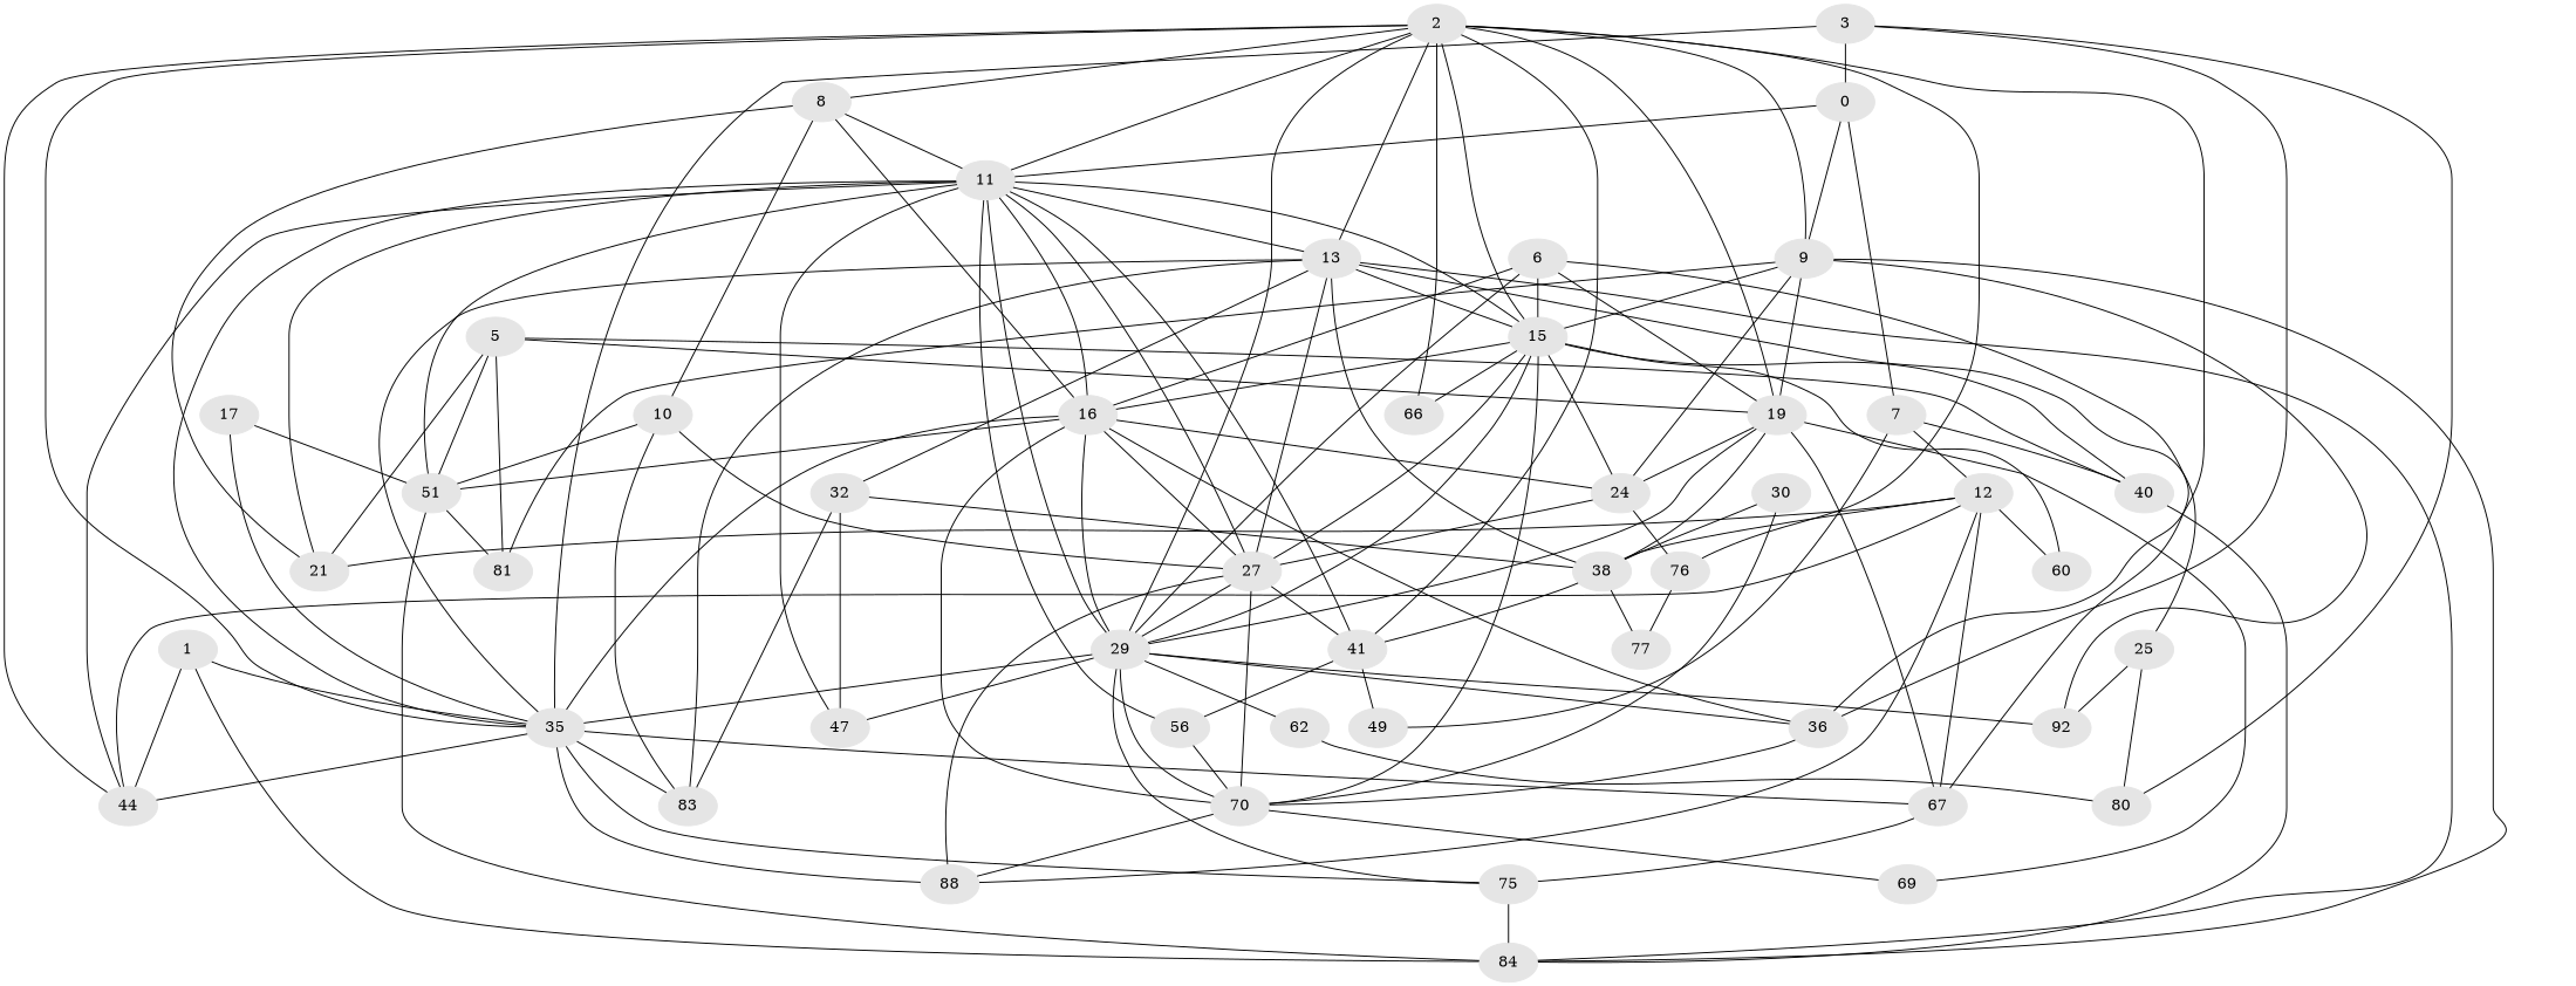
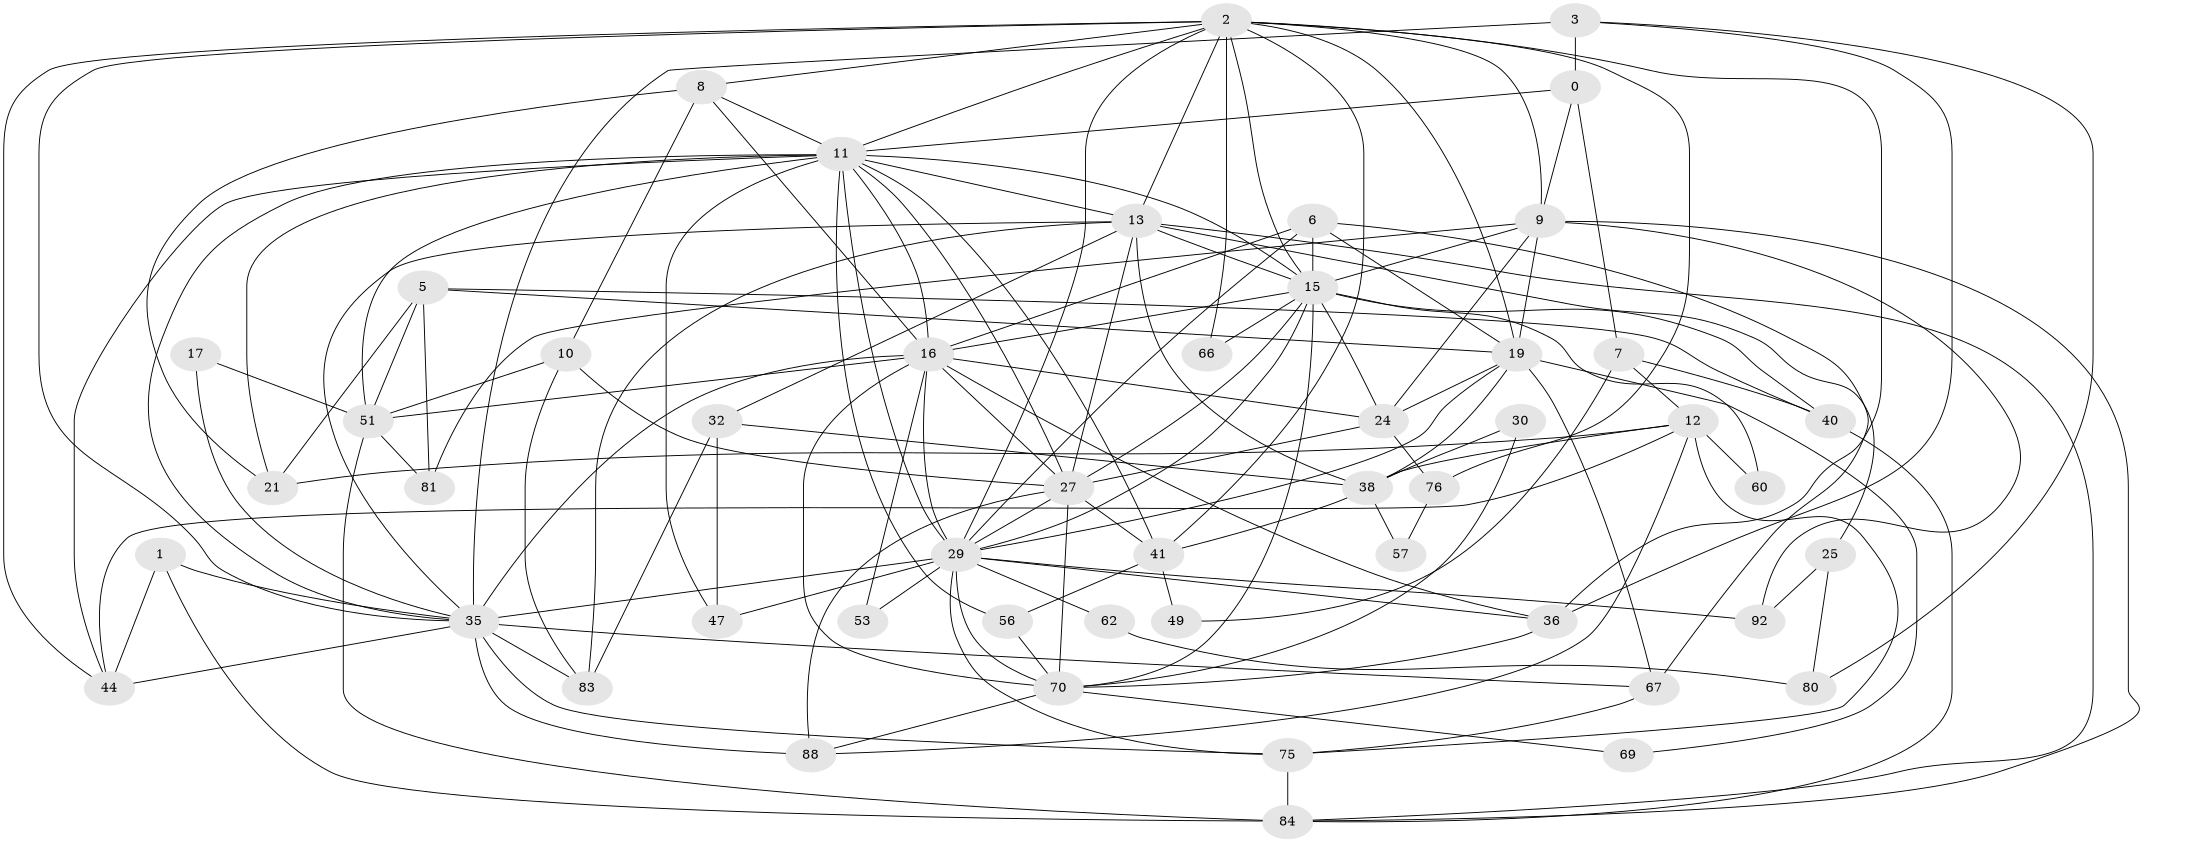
  graph {
    node [color=gray90 style=filled]
    35 [super="+75+65"]
    44
    67
    83
    n5 [label=75 super="+82"]
    88
    1
    84 [super="+94"]
    2 [super="+95+23"]
    8 [super="+50"]
    9 [super="+14+60"]
    11 [super="+52+22+61"]
    13 [super="+46+87"]
    15 [super="+68+73"]
    19 [super="+98+28"]
    29 [super="+58"]
    36 [super="+43"]
    41 [super="+54"]
    66
    76
    21 [super="+33"]
    16 [super="+72+96+34+59"]
    10 [super="+90"]
    81
    24 [super="+97+74"]
    92
    51 [super="+85"]
    27 [super="+93+42"]
    47
    56
    38 [super="+48"]
    25
    32 [super="+37"]
    40
    n35 [label=60]
    70
    n37 [label=69]
+   53
    62
    49
-   77
+   77 [label=57]
    3 [super="+57"]
    n43 [label=0 super="+39"]
    80
    7 [super="+45"]
    12 [super="+64+26"]
    5 [super="+91"]
    6 [super="+55+18"]
    17
    30
    35 -- 44
    35 -- 67
    35 -- 83
    35 -- n5
    35 -- 88
    67 -- n5
    n5 -- 84
    1 -- 35
    1 -- 44
    1 -- 84
    2 -- 35
    2 -- 44
    2 -- 8
    2 -- 9
    2 -- 11
    2 -- 13
    2 -- 15
    2 -- 19
    2 -- 29
    2 -- 36
    2 -- 41
    2 -- 66
    2 -- 76
    8 -- 11
    8 -- 21
    8 -- 16
    8 -- 10
    9 -- 84
    9 -- 15
    9 -- 19 [weight=2]
    9 -- 81
    9 -- 24
    9 -- 92
    11 -- 35
    11 -- 44
    11 -- 13
    11 -- 15
    11 -- 29
    11 -- 41
    11 -- 21
    11 -- 16 [weight=2]
    11 -- 51
    11 -- 27
    11 -- 47
    11 -- 56
    13 -- 35
    13 -- 83
    13 -- 84
    13 -- 15
    13 -- 27 [weight=3]
    13 -- 38
    13 -- 25
    13 -- 32
    15 -- 29
    15 -- 66
    15 -- 16
    15 -- 24
    15 -- 27
    15 -- 40
    15 -- n35
    15 -- 70
    19 -- 67
    19 -- 29
    19 -- 24
    19 -- 38
    19 -- n37
    29 -- 35
    29 -- n5
    29 -- 36
    29 -- 92
    29 -- 47
    29 -- 70
+   29 -- 53
    29 -- 62
    36 -- 70
    41 -- 56
    41 -- 49
    76 -- 77
    16 -- 35
    16 -- 29
    16 -- 36
    16 -- 24
    16 -- 51
    16 -- 27
    16 -- 70
+   16 -- 53
    10 -- 83
    10 -- 51
    10 -- 27
    24 -- 76
    24 -- 27
    51 -- 84 [weight=2]
    51 -- 81
    27 -- 88
    27 -- 29
    27 -- 41
    27 -- 70
    56 -- 70
    38 -- 41
    38 -- 77
    25 -- 92
    25 -- 80
    32 -- 83
    32 -- 47
    32 -- 38
    40 -- 84
    70 -- 88
    70 -- n37
    62 -- 80
    3 -- 35 [weight=2]
    3 -- 36
    3 -- n43
    3 -- 80
    n43 -- 9
    n43 -- 11
    n43 -- 7
    7 -- 40
    7 -- 49
    7 -- 12 [weight=2]
    12 -- 44
-   12 -- 67
+   12 -- n5
    12 -- 88
    12 -- 21
    12 -- 38
    12 -- n35
    5 -- 19
    5 -- 21
    5 -- 81
    5 -- 51
    5 -- 40
    6 -- 67
    6 -- 15
    6 -- 19
    6 -- 29
    6 -- 16
    17 -- 35
    17 -- 51
    30 -- 38
    30 -- 70
  }
